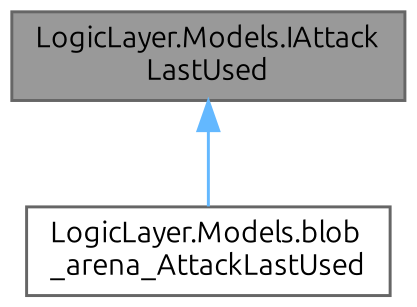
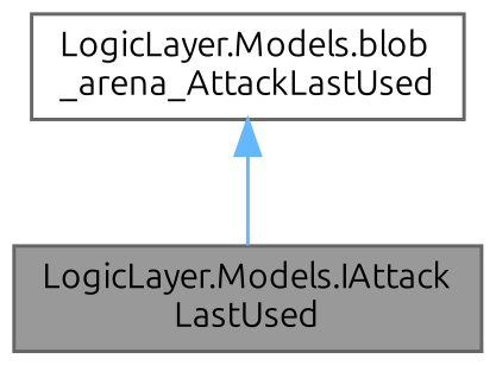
  digraph {
    fontname=Ubuntu
    node [color=gray40 fontname=Ubuntu fontsize=10 shape=box style=filled]
    n1 [fillcolor=grey60 fontcolor=black height=0.2 label="LogicLayer.Models.IAttack\lLastUsed" width=0.4]
    n2 [fillcolor=white height=0.2 label="LogicLayer.Models.blob\l_arena_AttackLastUsed" width=0.4]
-   n1 -> n2 [color=steelblue1 dir=back fontname=Ubuntu fontsize=10 labelfontname=Helvetica labelfontsize=10 style=solid]
+   n2 -> n1 [color=steelblue1 dir=back fontname=Ubuntu fontsize=10 labelfontname=Helvetica labelfontsize=10 style=solid]
  }
